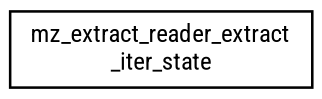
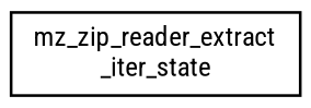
  digraph {
    rankdir=LR
    fontname="Roboto Condensed"
-   n1 [color=black fillcolor=white fontname="Roboto Condensed" fontsize=10 height=0.2 label="mz_extract_reader_extract\l_iter_state" shape=record style=filled width=0.4]
+   n1 [color=black fillcolor=white fontname="Roboto Condensed" fontsize=10 height=0.2 label="mz_zip_reader_extract\l_iter_state" shape=record style=filled width=0.4]
  }
